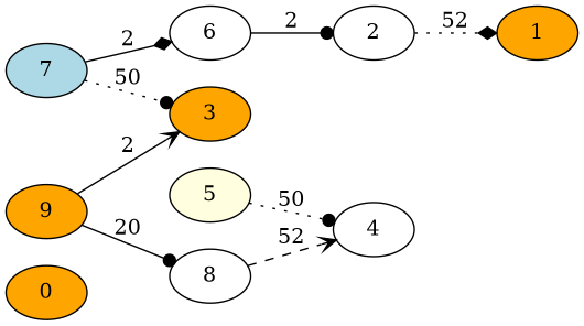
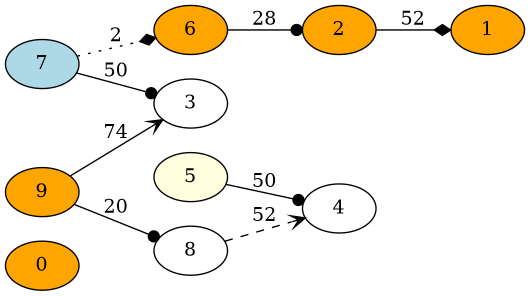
  digraph {
    rankdir=LR
    ranksep=equally
    node [fillcolor=orange style=filled]
    edge [arrowhead=dot style=solid]
    0
    1
-   2 [fillcolor=white]
-   3
+   2
+   3 [fillcolor=white]
    4 [fillcolor=white]
    5 [fillcolor=lightyellow]
-   6 [fillcolor=white]
+   6
    7 [fillcolor=lightblue]
    8 [fillcolor=white]
    9
    subgraph sub_1 {
      rank=same
      0
    }
    subgraph sub_2 {
      rank=same
      1
    }
    subgraph sub_3 {
      rank=same
      2
    }
    subgraph sub_4 {
      rank=same
    }
    subgraph sub_5 {
      rank=same
    }
    subgraph sub_6 {
      rank=same
      3
    }
    subgraph sub_7 {
      rank=same
      4
    }
    subgraph sub_8 {
      rank=same
      5
    }
    subgraph sub_9 {
      rank=same
    }
    subgraph sub_10 {
      rank=same
      6
    }
    subgraph sub_11 {
      rank=same
    }
    subgraph sub_12 {
      rank=same
      7
    }
    subgraph sub_13 {
      rank=same
      8
    }
    subgraph sub_14 {
      rank=same
    }
    subgraph sub_15 {
      rank=same
      9
    }
    subgraph sub_16 {
      rank=same
    }
-   2 -> 1 [arrowhead=diamond label=52 style=dotted]
-   5 -> 4 [label=50 style=dotted]
-   6 -> 2 [label=2]
-   7 -> 3 [label=50 style=dotted]
-   7 -> 6 [arrowhead=diamond label=2]
+   2 -> 1 [arrowhead=diamond label=52]
+   5 -> 4 [label=50]
+   6 -> 2 [label=28]
+   7 -> 3 [label=50]
+   7 -> 6 [arrowhead=diamond label=2 style=dotted]
    8 -> 4 [arrowhead=vee label=52 style=dashed]
-   9 -> 3 [arrowhead=vee label=2]
+   9 -> 3 [arrowhead=vee label=74]
    9 -> 8 [label=20]
  }
